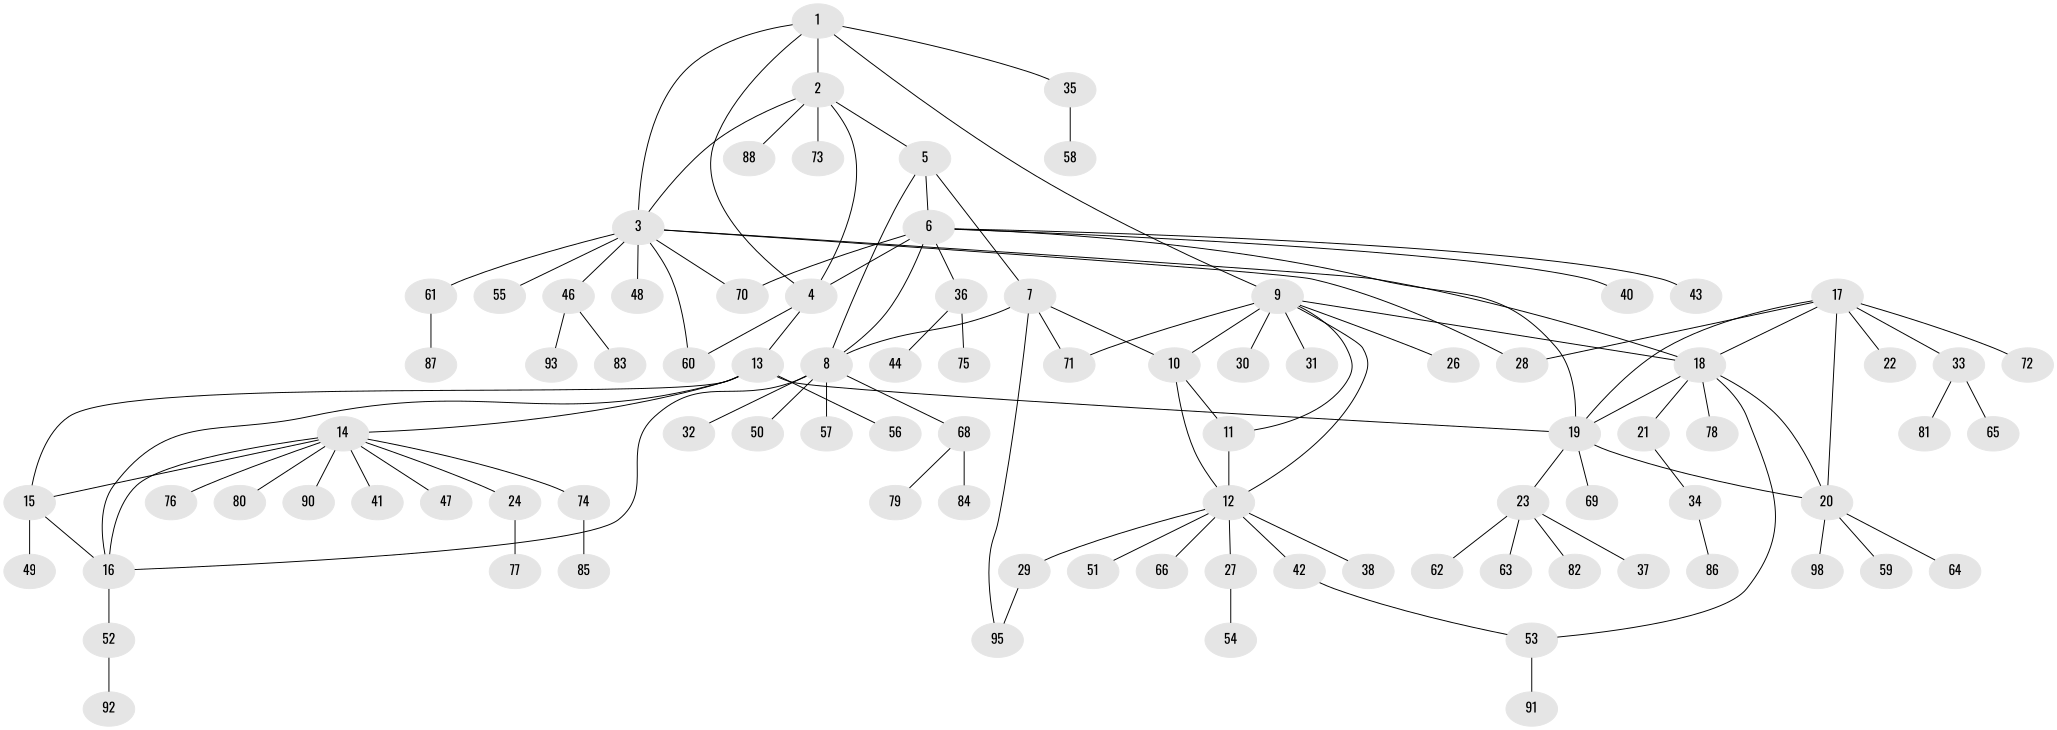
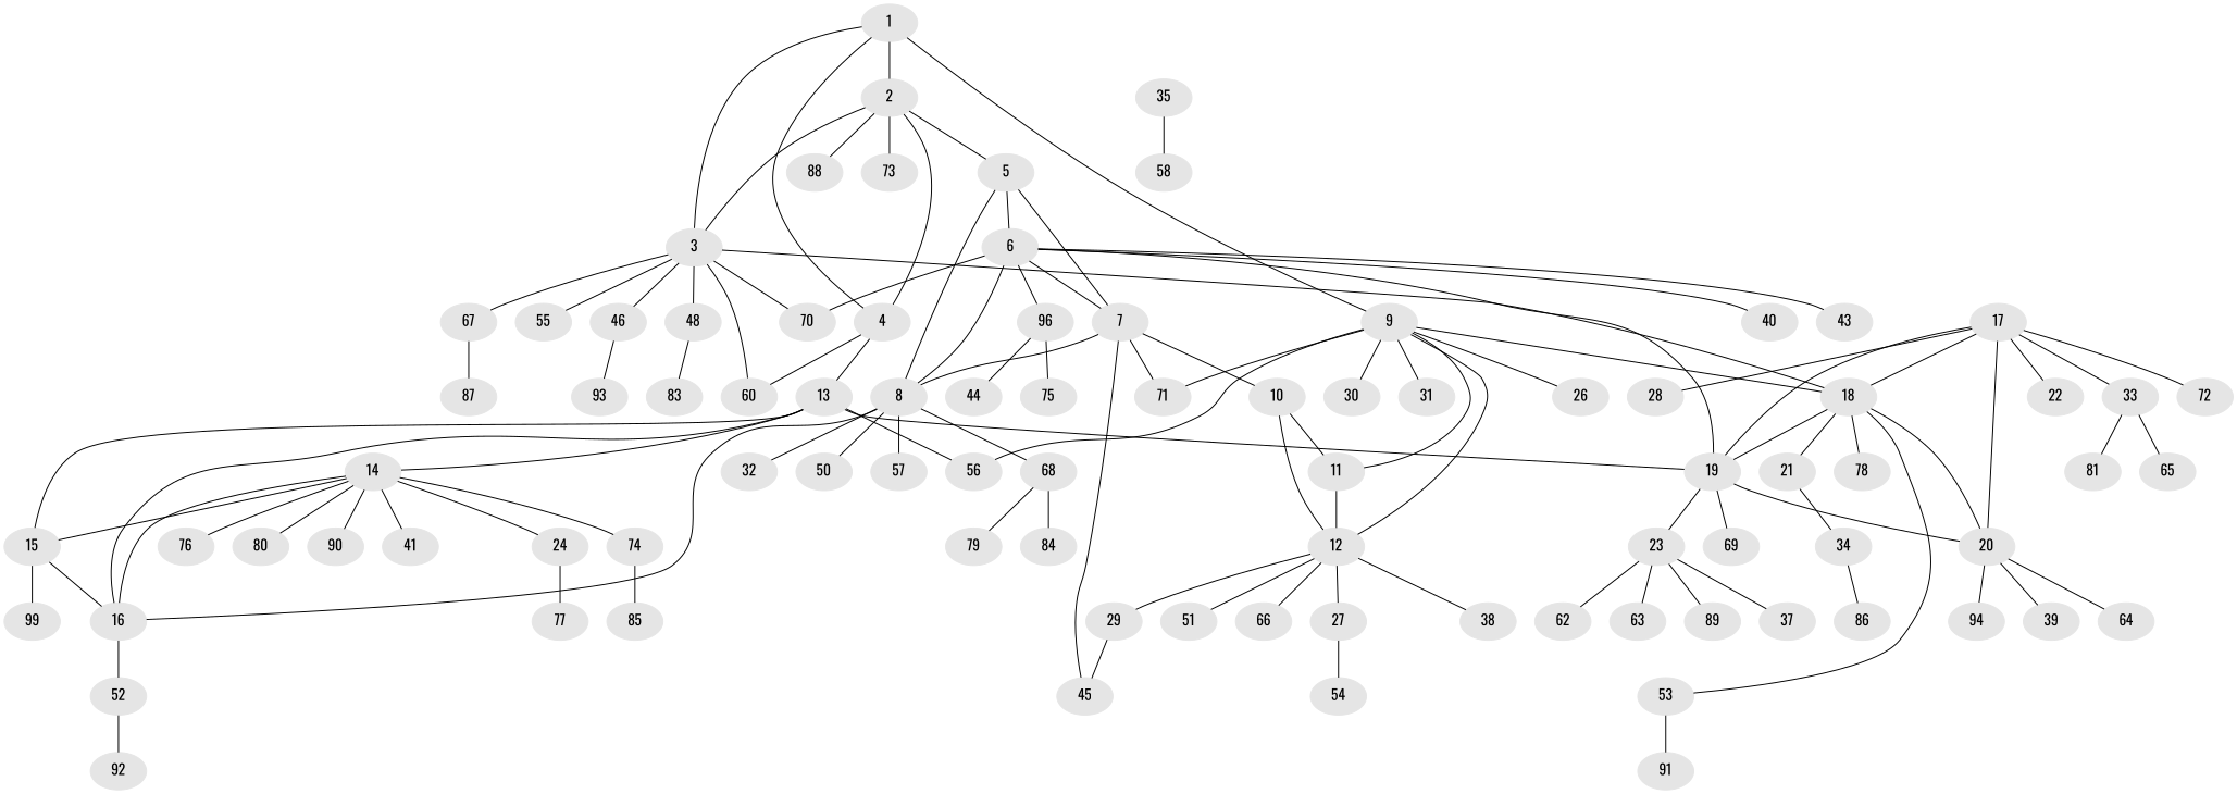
  graph {
    fontname=Oswald
    node [color=gray90 fontname=Oswald style=filled]
    edge [fontname=Oswald]
    1
    2
    3
    4
    9
    35
    5
    73
    88
    18
    28
    46
    48
    55
-   61
+   61 [label=67]
    70
    60
    13
    10
    71
    11
    12
    26
    30
    31
    58
    6
    7
    8
    19
    20
    21
    53
    78
    93
    83
    87
    16
    14
    15
    56
-   36
+   36 [label=96]
    40
    43
-   45 [label=95]
+   45
    32
    50
    57
    68
    23
    69
    44
    75
    52
    79
    84
    27
    29
    38
-   42
    51
    66
    54
    90
    24
    41
-   47
    74
    76
    80
-   49
+   49 [label=99]
    77
    85
    92
    17
    22
    33
    72
-   39 [label=59]
+   39
    64
-   94 [label=98]
+   94
    65
    81
    34
    91
    37
    62
    63
-   82
+   82 [label=89]
    86
    1 -- 2
    1 -- 3
    1 -- 4
    1 -- 9
-   1 -- 35
    2 -- 3
    2 -- 4
    2 -- 5
    2 -- 73
    2 -- 88
    3 -- 18
-   3 -- 28
    3 -- 46
    3 -- 48
    3 -- 55
    3 -- 61
    3 -- 70
    3 -- 60
    4 -- 60
    4 -- 13
    9 -- 18
-   9 -- 10
+   9 -- 56
    9 -- 71
    9 -- 11
    9 -- 12
    9 -- 26
    9 -- 30
    9 -- 31
    35 -- 58
    5 -- 6
    5 -- 7
    5 -- 8
    18 -- 19
    18 -- 20
    18 -- 21
    18 -- 53
    18 -- 78
    46 -- 93
-   46 -- 83
+   48 -- 83
    61 -- 87
    13 -- 19
    13 -- 16
    13 -- 14
    13 -- 15
    13 -- 56
    10 -- 11
    10 -- 12
    11 -- 12
    12 -- 27
    12 -- 29
    12 -- 38
-   12 -- 42
    12 -- 51
    12 -- 66
    6 -- 70
-   6 -- 4
+   6 -- 7
    6 -- 8
    6 -- 19
    6 -- 36
    6 -- 40
    6 -- 43
    7 -- 10
    7 -- 71
    7 -- 8
    7 -- 45
    8 -- 16
    8 -- 32
    8 -- 50
    8 -- 57
    8 -- 68
    19 -- 20
    19 -- 23
    19 -- 69
    20 -- 39
    20 -- 64
    20 -- 94
    21 -- 34
    53 -- 91
    16 -- 52
    14 -- 16
    14 -- 15
    14 -- 90
    14 -- 24
    14 -- 41
-   14 -- 47
    14 -- 74
    14 -- 76
    14 -- 80
    15 -- 16
    15 -- 49
    36 -- 44
    36 -- 75
    68 -- 79
    68 -- 84
    23 -- 37
    23 -- 62
    23 -- 63
    23 -- 82
    52 -- 92
    27 -- 54
    29 -- 45
-   42 -- 53
    24 -- 77
    74 -- 85
    17 -- 18
    17 -- 28
    17 -- 19
    17 -- 20
    17 -- 22
    17 -- 33
    17 -- 72
    33 -- 65
    33 -- 81
    34 -- 86
  }
